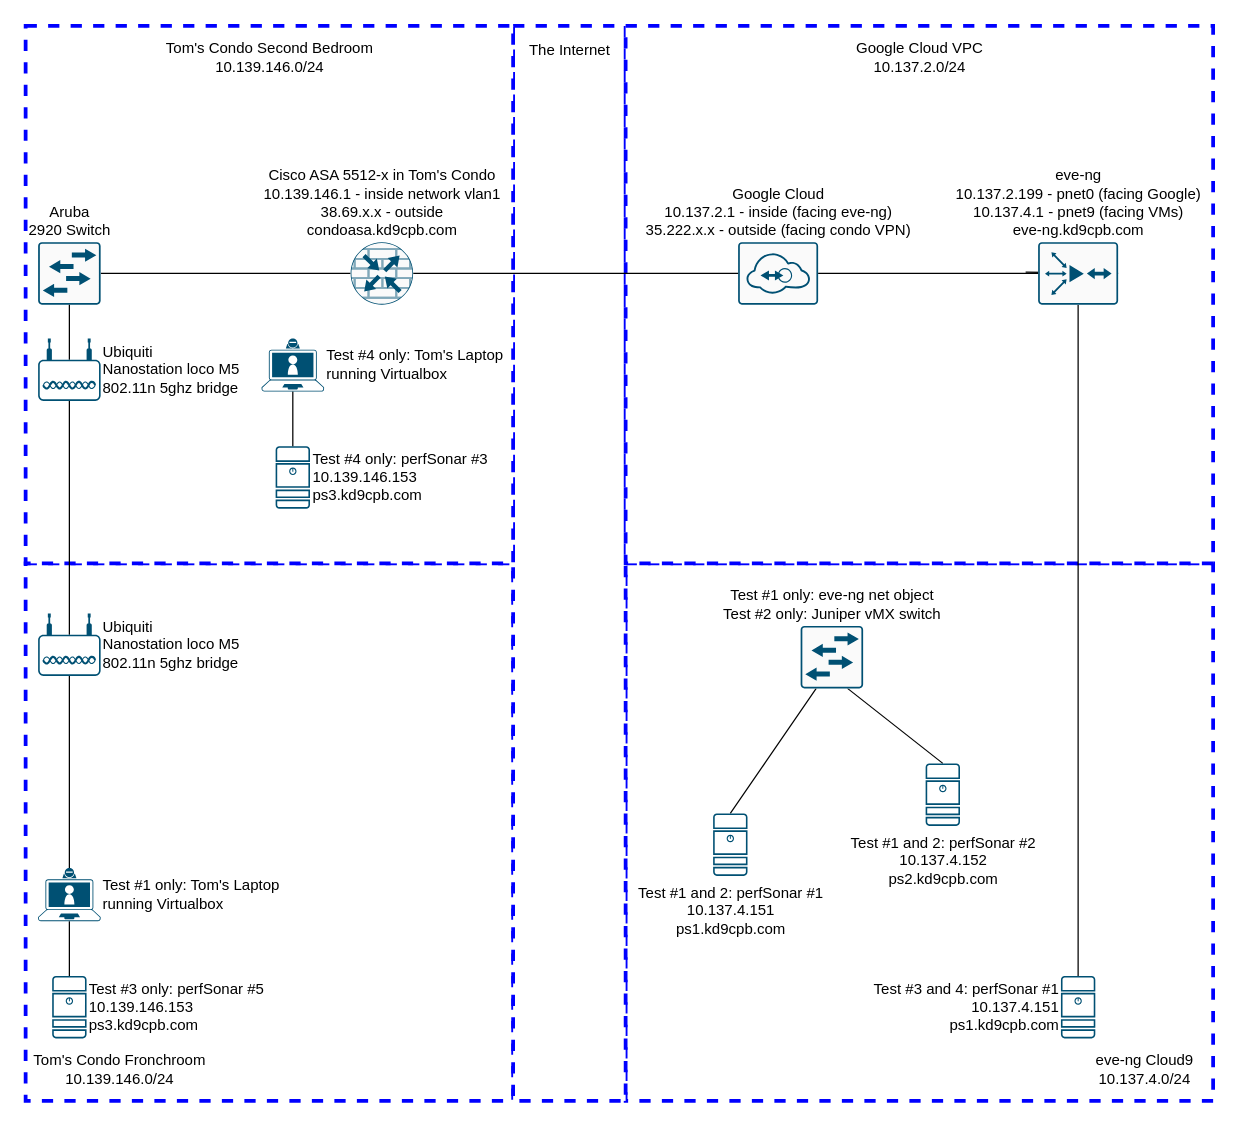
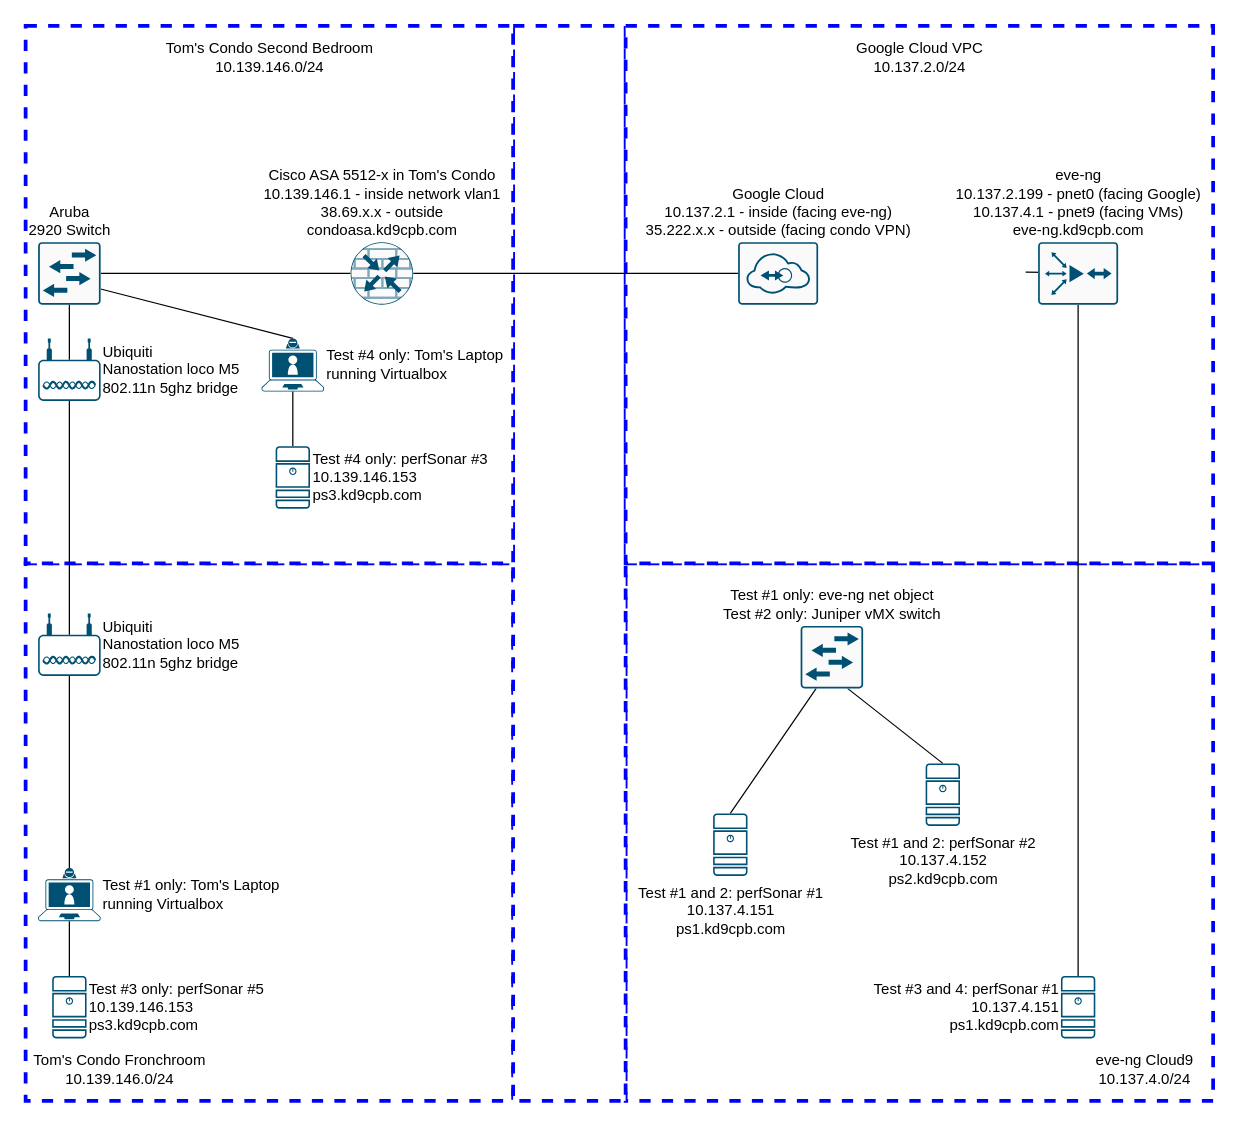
  <mxCell id="0" />
  <mxCell id="1" parent="0" />
  <mxCell id="2" value="" style="whiteSpace=wrap;html=1;dashed=1;strokeWidth=3;strokeColor=#0000FF;" parent="1" vertex="1"><mxGeometry x="20" y="450" width="390" height="430" as="geometry" /></mxCell>
  <mxCell id="3" value="" style="whiteSpace=wrap;html=1;dashed=1;strokeWidth=3;strokeColor=#0000FF;" parent="1" vertex="1"><mxGeometry x="500" y="450" width="470" height="430" as="geometry" /></mxCell>
  <mxCell id="4" value="" style="whiteSpace=wrap;html=1;dashed=1;strokeWidth=3;strokeColor=#0000FF;" parent="1" vertex="1"><mxGeometry x="410" y="20" width="90" height="860" as="geometry" /></mxCell>
  <mxCell id="5" value="" style="whiteSpace=wrap;html=1;dashed=1;strokeWidth=3;strokeColor=#0000FF;" parent="1" vertex="1"><mxGeometry x="500" y="20" width="470" height="430" as="geometry" /></mxCell>
  <mxCell id="6" value="" style="whiteSpace=wrap;html=1;dashed=1;strokeWidth=3;strokeColor=#0000FF;" parent="1" vertex="1"><mxGeometry x="20" y="20" width="390" height="430" as="geometry" /></mxCell>
  <mxCell id="7" style="rounded=0;orthogonalLoop=1;jettySize=auto;html=1;exitX=1;exitY=0.5;exitDx=0;exitDy=0;exitPerimeter=0;endArrow=none;endFill=0;" parent="1" source="17" edge="1"><mxGeometry relative="1" as="geometry"><mxPoint x="820" y="217" as="targetPoint" /></mxGeometry></mxCell>
  <mxCell id="8" value="Google Cloud&lt;br&gt;10.137.2.1 - inside (facing eve-ng)&lt;br&gt;35.222.x.x - outside (facing condo VPN)" style="points=[[0.015,0.015,0],[0.985,0.015,0],[0.985,0.985,0],[0.015,0.985,0],[0.25,0,0],[0.5,0,0],[0.75,0,0],[1,0.25,0],[1,0.5,0],[1,0.75,0],[0.75,1,0],[0.5,1,0],[0.25,1,0],[0,0.75,0],[0,0.5,0],[0,0.25,0]];verticalLabelPosition=top;html=1;verticalAlign=bottom;aspect=fixed;align=center;pointerEvents=1;shape=mxgraph.cisco19.rect;prIcon=nexus_1010;fillColor=#FAFAFA;strokeColor=#005073;labelPosition=center;" parent="1" vertex="1"><mxGeometry x="590" y="193" width="64" height="50" as="geometry" /></mxCell>
  <mxCell id="9" style="edgeStyle=orthogonalEdgeStyle;rounded=0;orthogonalLoop=1;jettySize=auto;html=1;exitX=1;exitY=0.5;exitDx=0;exitDy=0;exitPerimeter=0;entryX=0;entryY=0.5;entryDx=0;entryDy=0;entryPerimeter=0;endArrow=none;endFill=0;" parent="1" source="11" target="8" edge="1"><mxGeometry relative="1" as="geometry" /></mxCell>
  <mxCell id="10" style="edgeStyle=none;rounded=0;orthogonalLoop=1;jettySize=auto;html=1;exitX=0;exitY=0.5;exitDx=0;exitDy=0;exitPerimeter=0;entryX=1;entryY=0.5;entryDx=0;entryDy=0;entryPerimeter=0;endArrow=none;endFill=0;" parent="1" source="11" target="26" edge="1"><mxGeometry relative="1" as="geometry" /></mxCell>
  <mxCell id="11" value="Cisco ASA 5512-x in Tom's Condo&lt;br&gt;10.139.146.1 - inside network vlan1&lt;br&gt;38.69.x.x - outside&lt;br&gt;condoasa.kd9cpb.com" style="points=[[0.5,0,0],[1,0.5,0],[0.5,1,0],[0,0.5,0],[0.145,0.145,0],[0.856,0.145,0],[0.855,0.856,0],[0.145,0.855,0]];verticalLabelPosition=top;html=1;verticalAlign=bottom;aspect=fixed;align=center;pointerEvents=1;shape=mxgraph.cisco19.rect;prIcon=router_with_firewall;fillColor=#FAFAFA;strokeColor=#005073;labelPosition=center;" parent="1" vertex="1"><mxGeometry x="280" y="193" width="50" height="50" as="geometry" /></mxCell>
  <mxCell id="12" style="edgeStyle=orthogonalEdgeStyle;rounded=0;orthogonalLoop=1;jettySize=auto;html=1;exitX=0.5;exitY=1;exitDx=0;exitDy=0;exitPerimeter=0;" parent="1" edge="1"><mxGeometry relative="1" as="geometry"><mxPoint x="50" y="682.5" as="sourcePoint" /><mxPoint x="50" y="682.5" as="targetPoint" /></mxGeometry></mxCell>
  <mxCell id="13" value="Google Cloud VPC&lt;br&gt;10.137.2.0/24" style="text;html=1;align=center;verticalAlign=middle;resizable=0;points=[];autosize=1;" parent="1" vertex="1"><mxGeometry x="675" y="30" width="120" height="30" as="geometry" /></mxCell>
- <mxCell id="14" value="The Internet" style="text;html=1;align=center;verticalAlign=middle;resizable=0;points=[];autosize=1;" parent="1" vertex="1"><mxGeometry x="415" y="30" width="80" height="20" as="geometry" /></mxCell>
  <mxCell id="15" value="Tom's Condo Second Bedroom&lt;br&gt;10.139.146.0/24" style="text;html=1;align=center;verticalAlign=middle;resizable=0;points=[];autosize=1;" parent="1" vertex="1"><mxGeometry x="125" y="30" width="180" height="30" as="geometry" /></mxCell>
  <mxCell id="16" style="edgeStyle=none;rounded=0;orthogonalLoop=1;jettySize=auto;html=1;exitX=0.5;exitY=1;exitDx=0;exitDy=0;exitPerimeter=0;entryX=0.5;entryY=0;entryDx=0;entryDy=0;entryPerimeter=0;endArrow=none;endFill=0;" parent="1" source="17" target="21" edge="1"><mxGeometry relative="1" as="geometry"><mxPoint x="869" y="518.5" as="targetPoint" /></mxGeometry></mxCell>
  <mxCell id="17" value="eve-ng&lt;br&gt;10.137.2.199 - pnet0 (facing Google)&lt;br&gt;10.137.4.1 - pnet9 (facing VMs)&lt;br&gt;eve-ng.kd9cpb.com" style="points=[[0.015,0.015,0],[0.985,0.015,0],[0.985,0.985,0],[0.015,0.985,0],[0.25,0,0],[0.5,0,0],[0.75,0,0],[1,0.25,0],[1,0.5,0],[1,0.75,0],[0.75,1,0],[0.5,1,0],[0.25,1,0],[0,0.75,0],[0,0.5,0],[0,0.25,0]];verticalLabelPosition=top;html=1;verticalAlign=bottom;aspect=fixed;align=center;pointerEvents=1;shape=mxgraph.cisco19.rect;prIcon=router_with_firewall2;fillColor=#FAFAFA;strokeColor=#005073;labelPosition=center;" parent="1" vertex="1"><mxGeometry x="830" y="193" width="64" height="50" as="geometry" /></mxCell>
- <mxCell id="18" style="rounded=0;orthogonalLoop=1;jettySize=auto;html=1;exitX=1;exitY=0.5;exitDx=0;exitDy=0;exitPerimeter=0;endArrow=none;endFill=0;" parent="1" source="8" target="17" edge="1"><mxGeometry relative="1" as="geometry"><mxPoint x="654" y="218" as="sourcePoint" /><mxPoint x="820" y="217" as="targetPoint" /></mxGeometry></mxCell>
  <mxCell id="19" value="eve-ng Cloud9&lt;br&gt;10.137.4.0/24" style="text;html=1;align=center;verticalAlign=middle;resizable=0;points=[];autosize=1;" parent="1" vertex="1"><mxGeometry x="870" y="840" width="90" height="30" as="geometry" /></mxCell>
  <mxCell id="20" value="Tom's Condo Fronchroom&lt;br&gt;10.139.146.0/24" style="text;html=1;align=center;verticalAlign=middle;resizable=0;points=[];autosize=1;" parent="1" vertex="1"><mxGeometry x="20" y="840" width="150" height="30" as="geometry" /></mxCell>
  <mxCell id="21" value="Test #3 and 4: perfSonar #1&lt;br&gt;10.137.4.151&lt;br&gt;ps1.kd9cpb.com" style="points=[[0.015,0.015,0],[0.985,0.015,0],[0.985,0.985,0],[0.015,0.985,0],[0.25,0,0],[0.5,0,0],[0.75,0,0],[1,0.25,0],[1,0.5,0],[1,0.75,0],[0.75,1,0],[0.5,1,0],[0.25,1,0],[0,0.75,0],[0,0.5,0],[0,0.25,0]];verticalLabelPosition=middle;html=1;verticalAlign=middle;aspect=fixed;align=right;pointerEvents=1;shape=mxgraph.cisco19.server;fillColor=#005073;strokeColor=none;labelPosition=left;" parent="1" vertex="1"><mxGeometry x="848.25" y="780" width="27.5" height="50" as="geometry" /></mxCell>
  <mxCell id="22" value="Test #3 only: perfSonar #5&amp;nbsp;&lt;br&gt;10.139.146.153&lt;br&gt;ps3.kd9cpb.com" style="points=[[0.015,0.015,0],[0.985,0.015,0],[0.985,0.985,0],[0.015,0.985,0],[0.25,0,0],[0.5,0,0],[0.75,0,0],[1,0.25,0],[1,0.5,0],[1,0.75,0],[0.75,1,0],[0.5,1,0],[0.25,1,0],[0,0.75,0],[0,0.5,0],[0,0.25,0]];verticalLabelPosition=middle;html=1;verticalAlign=middle;aspect=fixed;align=left;pointerEvents=1;shape=mxgraph.cisco19.server;fillColor=#005073;strokeColor=none;labelPosition=right;" parent="1" vertex="1"><mxGeometry x="41.25" y="780" width="27.5" height="50" as="geometry" /></mxCell>
  <mxCell id="23" style="edgeStyle=none;rounded=0;orthogonalLoop=1;jettySize=auto;html=1;exitX=0.5;exitY=1;exitDx=0;exitDy=0;exitPerimeter=0;entryX=0.5;entryY=0;entryDx=0;entryDy=0;entryPerimeter=0;endArrow=none;endFill=0;" parent="1" source="24" target="22" edge="1"><mxGeometry relative="1" as="geometry" /></mxCell>
  <mxCell id="24" value="Test #1 only: Tom's Laptop&lt;br&gt;running Virtualbox" style="points=[[0.13,0.225,0],[0.5,0,0],[0.87,0.225,0],[0.885,0.5,0],[0.985,0.99,0],[0.5,1,0],[0.015,0.99,0],[0.115,0.5,0]];verticalLabelPosition=middle;html=1;verticalAlign=middle;aspect=fixed;align=left;pointerEvents=1;shape=mxgraph.cisco19.laptop_video_client;fillColor=#005073;strokeColor=none;labelPosition=right;" parent="1" vertex="1"><mxGeometry x="30" y="693.75" width="50" height="42.5" as="geometry" /></mxCell>
+ <mxCell id="25" style="edgeStyle=none;rounded=0;orthogonalLoop=1;jettySize=auto;html=1;exitX=1;exitY=0.75;exitDx=0;exitDy=0;exitPerimeter=0;entryX=0.5;entryY=0;entryDx=0;entryDy=0;entryPerimeter=0;endArrow=none;endFill=0;" edge="1" parent="1" source="26" target="34"><mxGeometry relative="1" as="geometry" /></mxCell>
  <mxCell id="26" value="Aruba &lt;br&gt;2920 Switch" style="points=[[0.015,0.015,0],[0.985,0.015,0],[0.985,0.985,0],[0.015,0.985,0],[0.25,0,0],[0.5,0,0],[0.75,0,0],[1,0.25,0],[1,0.5,0],[1,0.75,0],[0.75,1,0],[0.5,1,0],[0.25,1,0],[0,0.75,0],[0,0.5,0],[0,0.25,0]];verticalLabelPosition=top;html=1;verticalAlign=bottom;aspect=fixed;align=center;pointerEvents=1;shape=mxgraph.cisco19.rect;prIcon=l2_switch;fillColor=#FAFAFA;strokeColor=#005073;labelPosition=center;" parent="1" vertex="1"><mxGeometry x="30" y="193" width="50" height="50" as="geometry" /></mxCell>
  <mxCell id="27" style="edgeStyle=none;rounded=0;orthogonalLoop=1;jettySize=auto;html=1;exitX=0.5;exitY=1;exitDx=0;exitDy=0;exitPerimeter=0;entryX=0.5;entryY=0.34;entryDx=0;entryDy=0;entryPerimeter=0;endArrow=none;endFill=0;" edge="1" parent="1" source="29" target="31"><mxGeometry relative="1" as="geometry" /></mxCell>
  <mxCell id="28" style="edgeStyle=none;rounded=0;orthogonalLoop=1;jettySize=auto;html=1;exitX=0.5;exitY=0.34;exitDx=0;exitDy=0;exitPerimeter=0;entryX=0.5;entryY=1;entryDx=0;entryDy=0;entryPerimeter=0;endArrow=none;endFill=0;" edge="1" parent="1" source="29" target="26"><mxGeometry relative="1" as="geometry" /></mxCell>
  <mxCell id="29" value="Ubiquiti&lt;br&gt;Nanostation loco M5&lt;br&gt;802.11n 5ghz bridge" style="points=[[0.03,0.36,0],[0.18,0,0],[0.5,0.34,0],[0.82,0,0],[0.97,0.36,0],[1,0.67,0],[0.975,0.975,0],[0.5,1,0],[0.025,0.975,0],[0,0.67,0]];verticalLabelPosition=middle;html=1;verticalAlign=middle;aspect=fixed;align=left;pointerEvents=1;shape=mxgraph.cisco19.wireless_access_point;fillColor=#005073;strokeColor=none;labelPosition=right;" vertex="1" parent="1"><mxGeometry x="30" y="270" width="50" height="50" as="geometry" /></mxCell>
  <mxCell id="30" style="edgeStyle=none;rounded=0;orthogonalLoop=1;jettySize=auto;html=1;exitX=0.5;exitY=1;exitDx=0;exitDy=0;exitPerimeter=0;entryX=0.5;entryY=0;entryDx=0;entryDy=0;entryPerimeter=0;endArrow=none;endFill=0;" edge="1" parent="1" source="31" target="24"><mxGeometry relative="1" as="geometry" /></mxCell>
  <mxCell id="31" value="Ubiquiti&lt;br&gt;Nanostation loco M5&lt;br&gt;802.11n 5ghz bridge" style="points=[[0.03,0.36,0],[0.18,0,0],[0.5,0.34,0],[0.82,0,0],[0.97,0.36,0],[1,0.67,0],[0.975,0.975,0],[0.5,1,0],[0.025,0.975,0],[0,0.67,0]];verticalLabelPosition=middle;html=1;verticalAlign=middle;aspect=fixed;align=left;pointerEvents=1;shape=mxgraph.cisco19.wireless_access_point;fillColor=#005073;strokeColor=none;labelPosition=right;" vertex="1" parent="1"><mxGeometry x="30" y="490" width="50" height="50" as="geometry" /></mxCell>
  <mxCell id="32" value="Test #4 only: perfSonar #3&amp;nbsp;&lt;br&gt;10.139.146.153&lt;br&gt;ps3.kd9cpb.com" style="points=[[0.015,0.015,0],[0.985,0.015,0],[0.985,0.985,0],[0.015,0.985,0],[0.25,0,0],[0.5,0,0],[0.75,0,0],[1,0.25,0],[1,0.5,0],[1,0.75,0],[0.75,1,0],[0.5,1,0],[0.25,1,0],[0,0.75,0],[0,0.5,0],[0,0.25,0]];verticalLabelPosition=middle;html=1;verticalAlign=middle;aspect=fixed;align=left;pointerEvents=1;shape=mxgraph.cisco19.server;fillColor=#005073;strokeColor=none;labelPosition=right;" vertex="1" parent="1"><mxGeometry x="220" y="356.25" width="27.5" height="50" as="geometry" /></mxCell>
  <mxCell id="33" style="edgeStyle=none;rounded=0;orthogonalLoop=1;jettySize=auto;html=1;exitX=0.5;exitY=1;exitDx=0;exitDy=0;exitPerimeter=0;entryX=0.5;entryY=0;entryDx=0;entryDy=0;entryPerimeter=0;endArrow=none;endFill=0;" edge="1" parent="1" source="34" target="32"><mxGeometry relative="1" as="geometry" /></mxCell>
  <mxCell id="34" value="Test #4 only: Tom's Laptop&lt;br&gt;running Virtualbox" style="points=[[0.13,0.225,0],[0.5,0,0],[0.87,0.225,0],[0.885,0.5,0],[0.985,0.99,0],[0.5,1,0],[0.015,0.99,0],[0.115,0.5,0]];verticalLabelPosition=middle;html=1;verticalAlign=middle;aspect=fixed;align=left;pointerEvents=1;shape=mxgraph.cisco19.laptop_video_client;fillColor=#005073;strokeColor=none;labelPosition=right;" vertex="1" parent="1"><mxGeometry x="208.75" y="270" width="50" height="42.5" as="geometry" /></mxCell>
  <mxCell id="35" style="edgeStyle=none;rounded=0;orthogonalLoop=1;jettySize=auto;html=1;exitX=0.75;exitY=1;exitDx=0;exitDy=0;exitPerimeter=0;entryX=0.5;entryY=0;entryDx=0;entryDy=0;entryPerimeter=0;endArrow=none;endFill=0;" edge="1" parent="1" source="37" target="39"><mxGeometry relative="1" as="geometry" /></mxCell>
  <mxCell id="36" style="edgeStyle=none;rounded=0;orthogonalLoop=1;jettySize=auto;html=1;exitX=0.25;exitY=1;exitDx=0;exitDy=0;exitPerimeter=0;entryX=0.5;entryY=0;entryDx=0;entryDy=0;entryPerimeter=0;endArrow=none;endFill=0;" edge="1" parent="1" source="37" target="38"><mxGeometry relative="1" as="geometry" /></mxCell>
  <mxCell id="37" value="Test #1 only: eve-ng net object&lt;br&gt;Test #2 only: Juniper vMX switch" style="points=[[0.015,0.015,0],[0.985,0.015,0],[0.985,0.985,0],[0.015,0.985,0],[0.25,0,0],[0.5,0,0],[0.75,0,0],[1,0.25,0],[1,0.5,0],[1,0.75,0],[0.75,1,0],[0.5,1,0],[0.25,1,0],[0,0.75,0],[0,0.5,0],[0,0.25,0]];verticalLabelPosition=top;html=1;verticalAlign=bottom;aspect=fixed;align=center;pointerEvents=1;shape=mxgraph.cisco19.rect;prIcon=l2_switch;fillColor=#FAFAFA;strokeColor=#005073;labelPosition=center;" vertex="1" parent="1"><mxGeometry x="640" y="500" width="50" height="50" as="geometry" /></mxCell>
  <mxCell id="38" value="Test #1 and 2: perfSonar #1&lt;br&gt;10.137.4.151&lt;br&gt;ps1.kd9cpb.com" style="points=[[0.015,0.015,0],[0.985,0.015,0],[0.985,0.985,0],[0.015,0.985,0],[0.25,0,0],[0.5,0,0],[0.75,0,0],[1,0.25,0],[1,0.5,0],[1,0.75,0],[0.75,1,0],[0.5,1,0],[0.25,1,0],[0,0.75,0],[0,0.5,0],[0,0.25,0]];verticalLabelPosition=bottom;html=1;verticalAlign=top;aspect=fixed;align=center;pointerEvents=1;shape=mxgraph.cisco19.server;fillColor=#005073;strokeColor=none;labelPosition=center;" vertex="1" parent="1"><mxGeometry x="570" y="650" width="27.5" height="50" as="geometry" /></mxCell>
  <mxCell id="39" value="Test #1 and 2: perfSonar #2&lt;br&gt;10.137.4.152&lt;br&gt;ps2.kd9cpb.com" style="points=[[0.015,0.015,0],[0.985,0.015,0],[0.985,0.985,0],[0.015,0.985,0],[0.25,0,0],[0.5,0,0],[0.75,0,0],[1,0.25,0],[1,0.5,0],[1,0.75,0],[0.75,1,0],[0.5,1,0],[0.25,1,0],[0,0.75,0],[0,0.5,0],[0,0.25,0]];verticalLabelPosition=bottom;html=1;verticalAlign=top;aspect=fixed;align=center;pointerEvents=1;shape=mxgraph.cisco19.server;fillColor=#005073;strokeColor=none;labelPosition=center;" vertex="1" parent="1"><mxGeometry x="740" y="610" width="27.5" height="50" as="geometry" /></mxCell>
